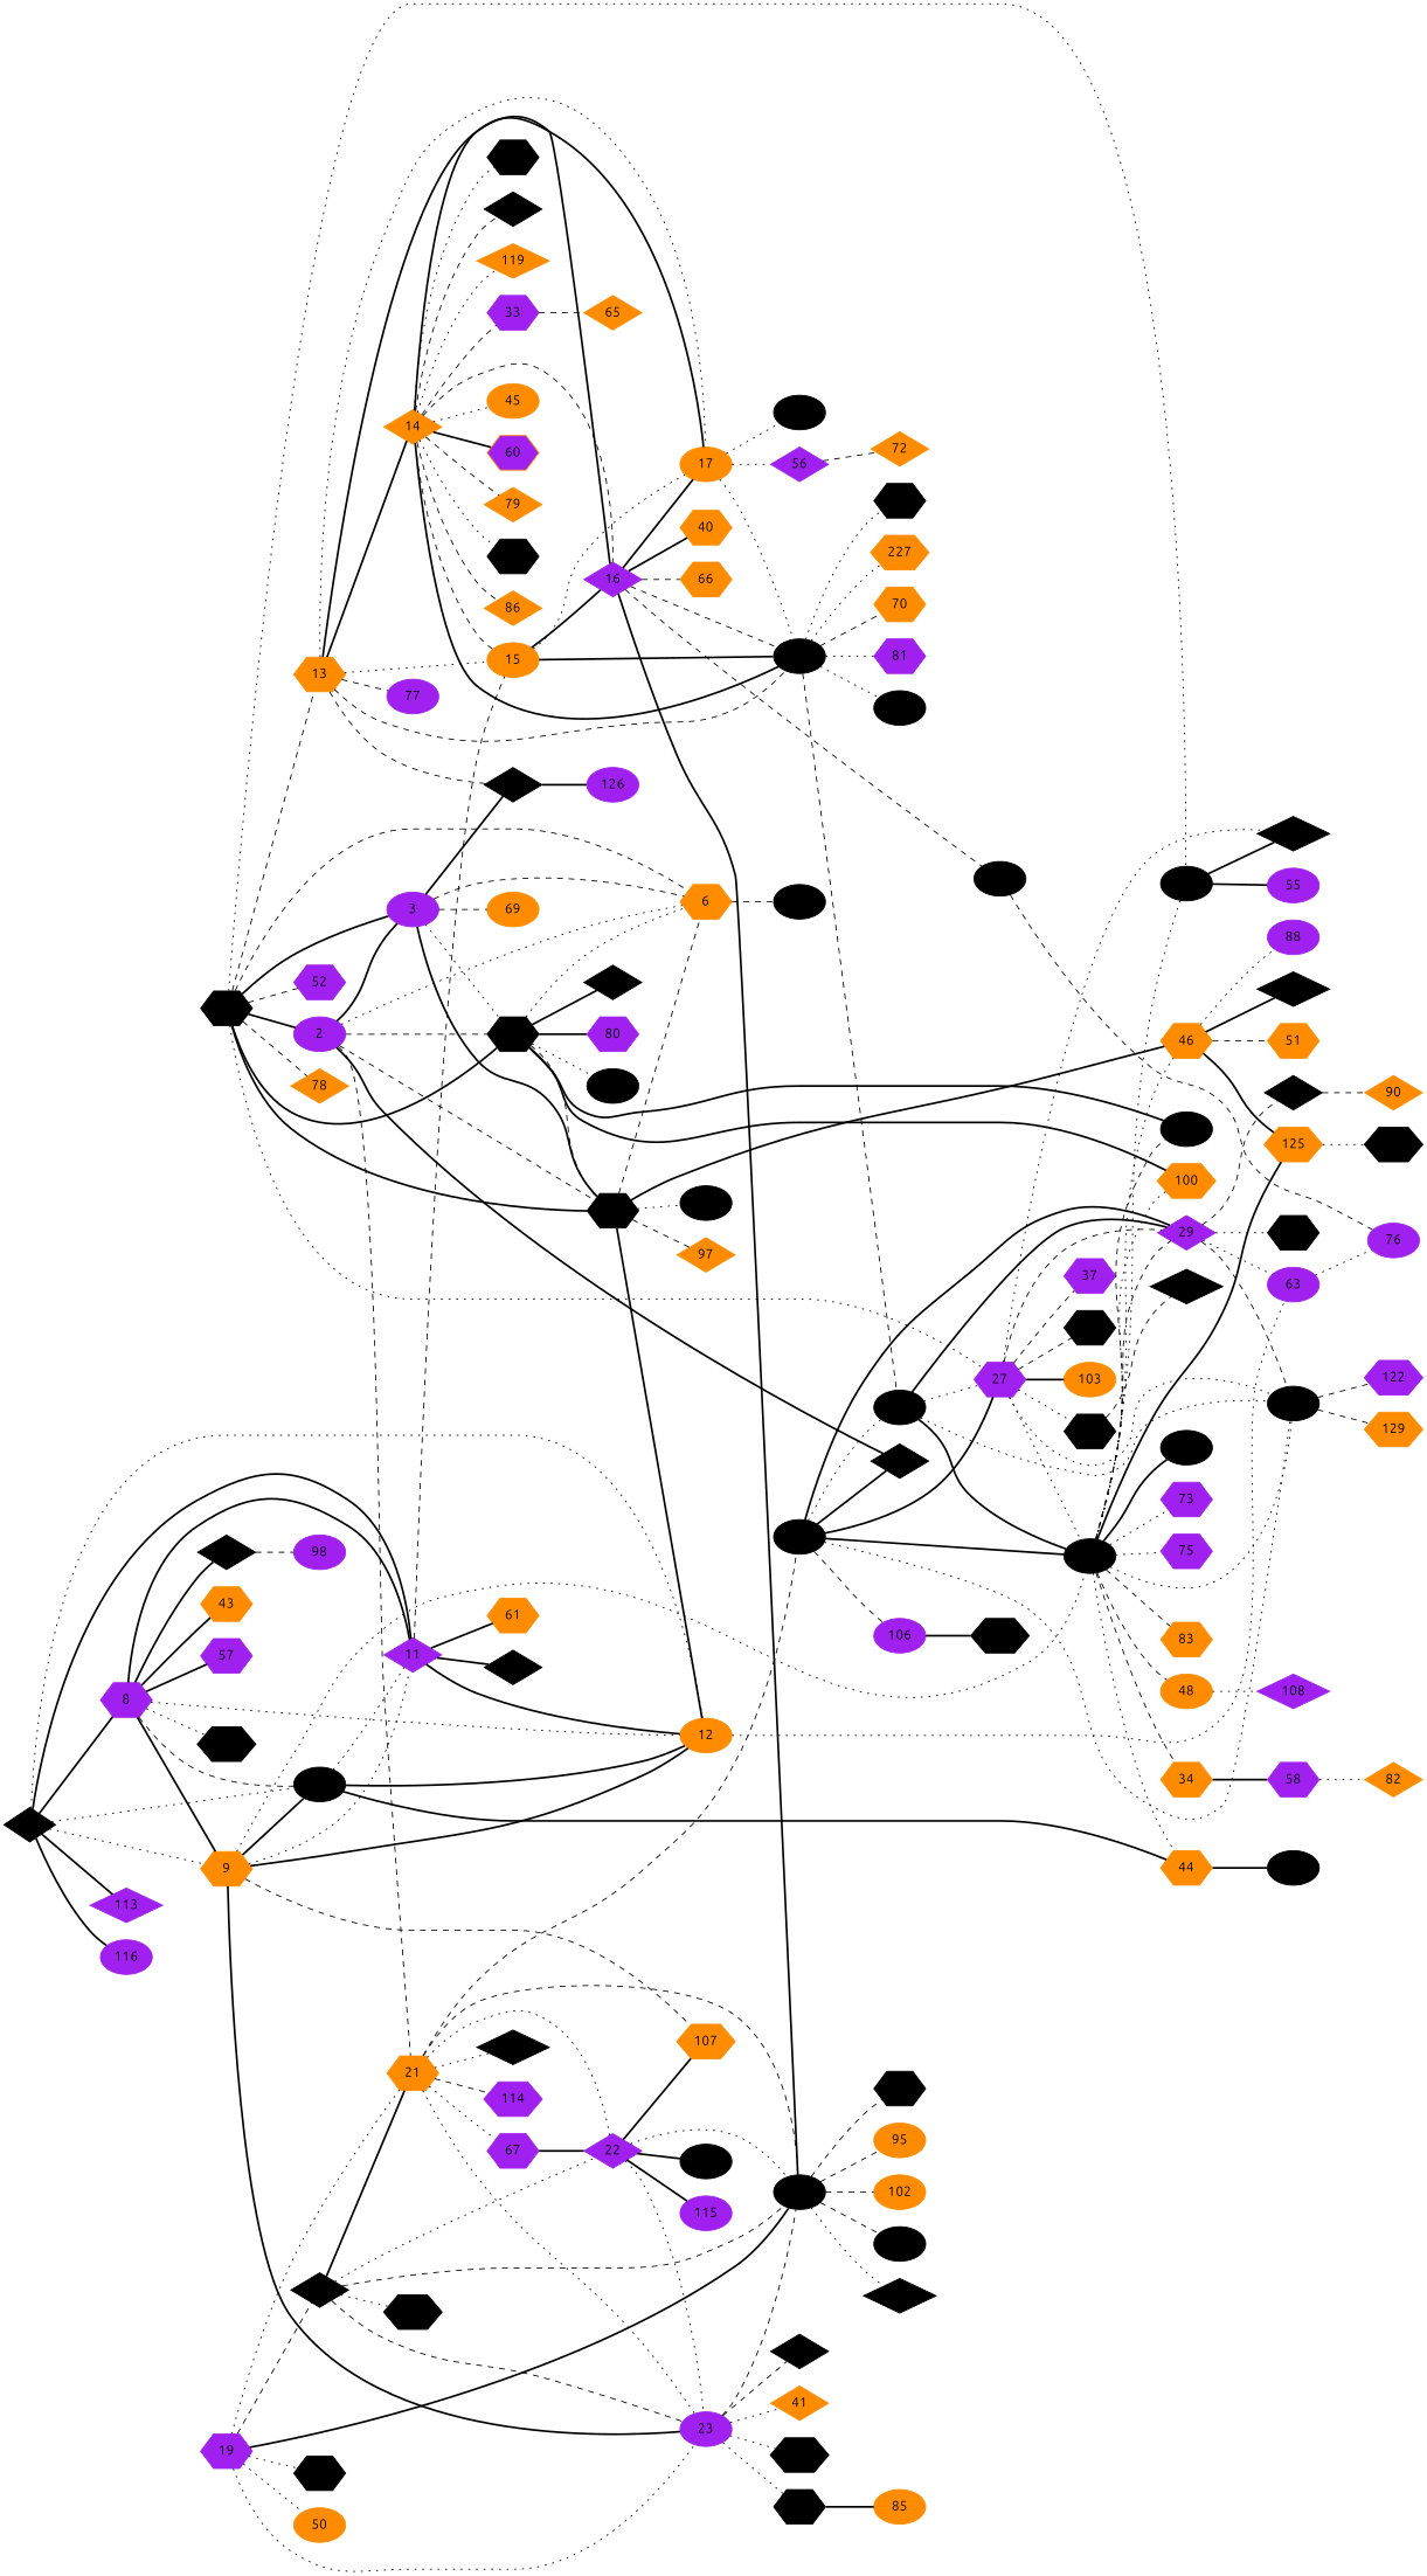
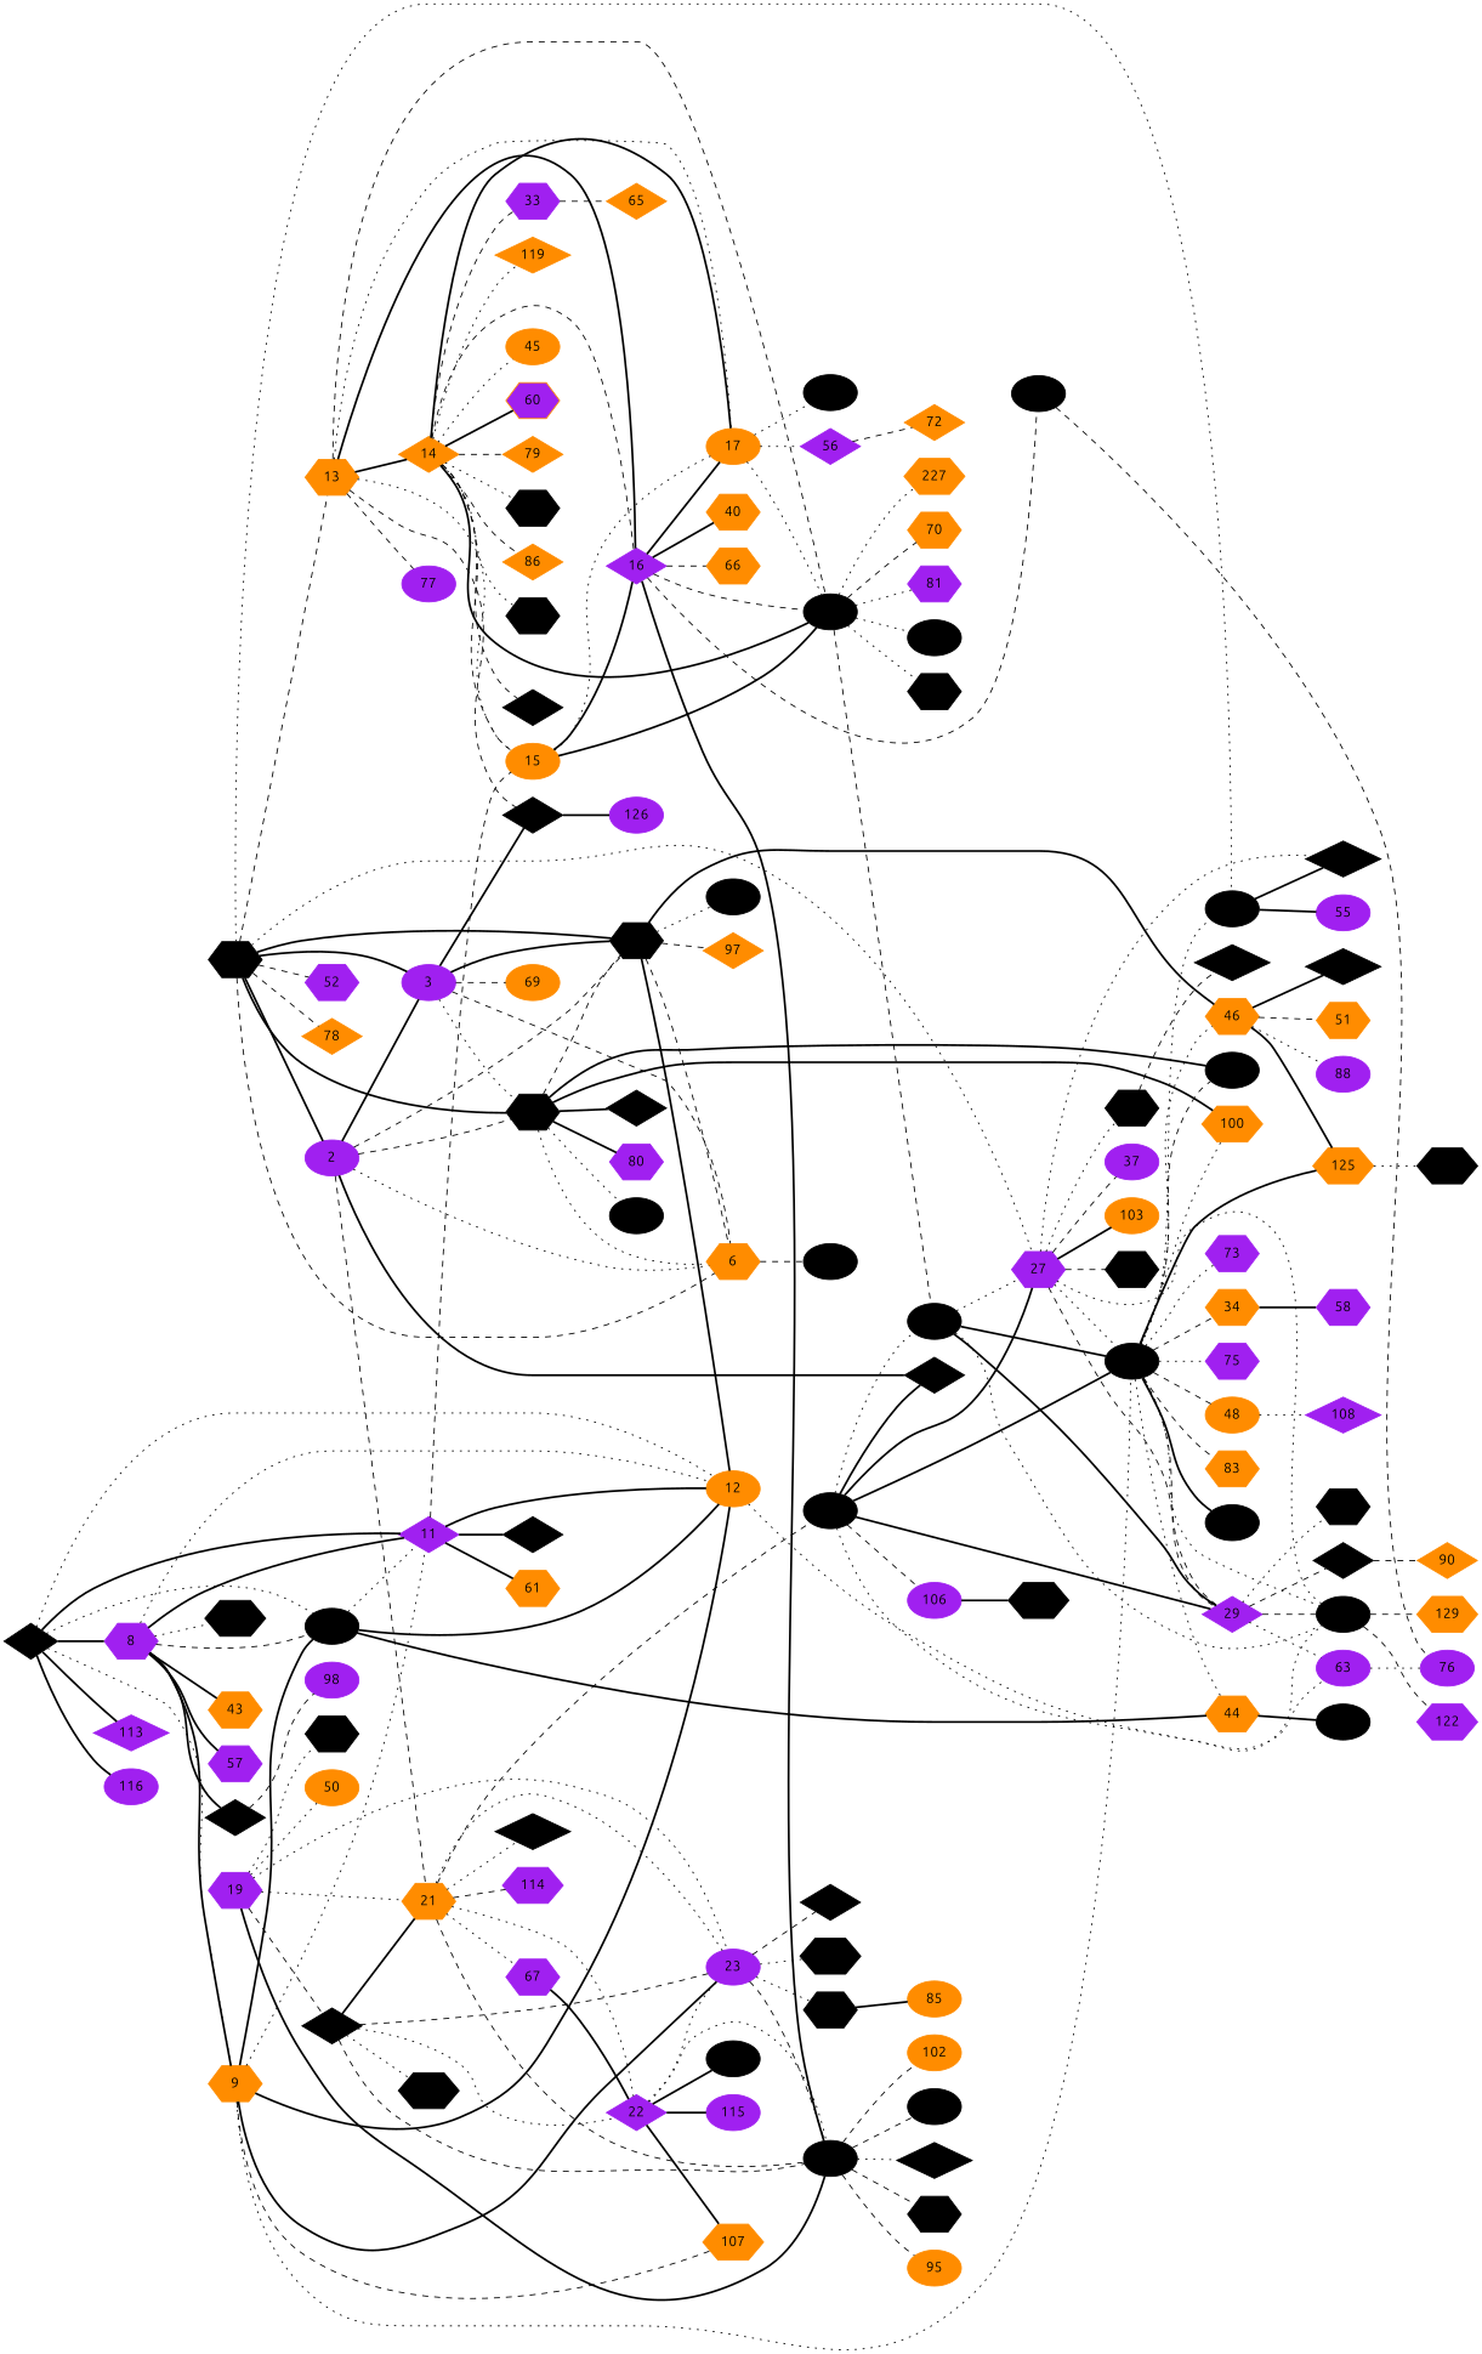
  graph {
    fontname=Ubuntu
    rankdir=LR
    node [color=black fontname=Ubuntu shape=hexagon style=filled]
    edge [fontname=Ubuntu style=dotted]
    2 [color=purple shape=ellipse]
    1
    3 [color=purple shape=ellipse]
    4
    5
    6 [color=darkorange]
    13 [color=darkorange]
    27 [color=purple]
    52 [color=purple]
    54 [shape=ellipse]
    78 [color=darkorange shape=diamond]
    21 [color=darkorange]
    38 [shape=diamond]
    35 [shape=diamond]
    69 [color=darkorange shape=ellipse]
    71 [shape=diamond]
    80 [color=purple]
    93 [shape=ellipse]
    100 [color=darkorange]
    124 [shape=ellipse]
    12 [color=darkorange shape=ellipse]
    31 [shape=ellipse]
    46 [color=darkorange]
    97 [color=darkorange shape=diamond]
    53 [shape=ellipse]
    15 [color=darkorange shape=ellipse]
    14 [color=darkorange shape=diamond]
    16 [color=purple shape=diamond]
    17 [color=darkorange shape=ellipse]
    18 [shape=ellipse]
    77 [color=purple shape=ellipse]
    28 [shape=ellipse]
    29 [color=purple shape=diamond]
    30 [shape=ellipse]
-   37 [color=purple]
+   37 [color=purple shape=ellipse]
    62
    68
    103 [color=darkorange shape=ellipse]
    120 [shape=diamond]
    55 [color=purple shape=ellipse]
    23 [color=purple shape=ellipse]
    24 [shape=ellipse]
    22 [color=purple shape=diamond]
    25 [shape=ellipse]
    67 [color=purple]
    105 [shape=diamond]
    114 [color=purple]
    126 [color=purple shape=ellipse]
    63 [color=purple shape=ellipse]
    125 [color=darkorange]
    51 [color=darkorange]
    88 [color=purple shape=ellipse]
    110 [shape=diamond]
    7 [shape=diamond]
    8 [color=purple]
    9 [color=darkorange]
    10 [shape=ellipse]
    11 [color=purple shape=diamond]
    113 [color=purple shape=diamond]
    116 [color=purple shape=ellipse]
    43 [color=darkorange]
    57 [color=purple]
    89 [shape=diamond]
    111
    107 [color=darkorange]
    44 [color=darkorange]
    39 [shape=diamond]
    61 [color=darkorange]
    98 [color=purple shape=ellipse]
-   41 [color=darkorange shape=diamond]
    47
    96 [shape=diamond]
    117
    34 [color=darkorange]
    48 [color=darkorange shape=ellipse]
    73 [color=purple]
    75 [color=purple]
    83 [color=darkorange]
    92 [shape=ellipse]
    64 [shape=ellipse]
    76 [color=purple shape=ellipse]
    33 [color=purple]
    45 [color=darkorange shape=ellipse]
    60 [color=darkorange fillcolor=purple]
    79 [color=darkorange shape=diamond]
    84
    86 [color=darkorange shape=diamond]
    91
    99 [shape=diamond]
    119 [color=darkorange shape=diamond]
    40 [color=darkorange]
    66 [color=darkorange]
    74 [shape=ellipse]
    56 [color=purple shape=diamond]
    118 [shape=ellipse]
    26 [shape=ellipse]
    70 [color=darkorange]
    81 [color=purple]
    87 [shape=ellipse]
    94
    n101 [color=darkorange label=227]
    65 [color=darkorange shape=diamond]
    32
    95 [color=darkorange shape=ellipse]
    102 [color=darkorange shape=ellipse]
    104 [shape=ellipse]
    123 [shape=diamond]
    72 [color=darkorange shape=diamond]
    19 [color=purple]
    20 [shape=diamond]
    36
    50 [color=darkorange shape=ellipse]
    112
    109 [shape=ellipse]
    115 [color=purple shape=ellipse]
    106 [color=purple shape=ellipse]
    85 [color=darkorange shape=ellipse]
    49
    59 [shape=diamond]
    122 [color=purple]
    129 [color=darkorange]
    121
    101 [shape=diamond]
    58 [color=purple]
    108 [color=purple shape=diamond]
    128
    90 [color=darkorange shape=diamond]
-   82 [color=darkorange shape=diamond]
    2 -- 3 [style=bold]
    2 -- 4 [style=dashed]
    2 -- 5 [style=dashed]
    2 -- 6
    2 -- 21 [style=dashed]
    2 -- 38 [style=bold]
    1 -- 2 [style=bold]
    1 -- 3 [style=bold]
    1 -- 4 [style=bold]
    1 -- 5 [style=bold]
    1 -- 6 [style=dashed]
    1 -- 13 [style=dashed]
    1 -- 27
    1 -- 52 [style=dashed]
    1 -- 54
    1 -- 78 [style=dashed]
    3 -- 4
    3 -- 5 [style=bold]
    3 -- 6 [style=dashed]
    3 -- 35 [style=bold]
    3 -- 69 [style=dashed]
    4 -- 5 [style=dashed]
    4 -- 6
    4 -- 71 [style=bold]
    4 -- 80 [style=bold]
    4 -- 93
    4 -- 100 [style=bold]
    4 -- 124 [style=bold]
    5 -- 6 [style=dashed]
    5 -- 12 [style=bold]
    5 -- 31
    5 -- 46 [style=bold]
    5 -- 97 [style=dashed]
    6 -- 53 [style=dashed]
    13 -- 35 [style=dashed]
    13 -- 15
    13 -- 14 [style=bold]
    13 -- 16 [style=bold]
    13 -- 17
    13 -- 18 [style=dashed]
    13 -- 77 [style=dashed]
    27 -- 28
    27 -- 29 [style=dashed]
    27 -- 30
    27 -- 37 [style=dashed]
    27 -- 62
    27 -- 68 [style=dashed]
    27 -- 103 [style=bold]
    27 -- 120
    54 -- 120 [style=bold]
    54 -- 55 [style=bold]
    21 -- 23
    21 -- 24 [style=dashed]
    21 -- 22
    21 -- 25 [style=dashed]
    21 -- 67
    21 -- 105
    21 -- 114 [style=dashed]
    35 -- 126 [style=bold]
    12 -- 63
    46 -- 125 [style=bold]
    46 -- 51 [style=dashed]
    46 -- 88
    46 -- 110 [style=bold]
    15 -- 16 [style=bold]
    15 -- 17
    15 -- 18 [style=bold]
    14 -- 15 [style=dashed]
    14 -- 16 [style=dashed]
    14 -- 17 [style=bold]
    14 -- 18 [style=bold]
    14 -- 33 [style=dashed]
    14 -- 45
    14 -- 60 [style=bold]
    14 -- 79 [style=dashed]
    14 -- 84
    14 -- 86 [style=dashed]
    14 -- 91
    14 -- 99 [style=dashed]
    14 -- 119
    16 -- 17 [style=bold]
    16 -- 18 [style=dashed]
    16 -- 24 [style=bold]
    16 -- 40 [style=bold]
    16 -- 66 [style=dashed]
    16 -- 74 [style=dashed]
    17 -- 18
    17 -- 56
    17 -- 118
    18 -- 26 [style=dashed]
    18 -- 70 [style=dashed]
    18 -- 81
    18 -- 87
    18 -- 94
    18 -- n101
    28 -- 54
    28 -- 100
    28 -- 124 [style=dashed]
    28 -- 46
    28 -- 29 [style=dashed]
    28 -- 30
    28 -- 125 [style=bold]
    28 -- 44
    28 -- 34 [style=dashed]
    28 -- 48 [style=dashed]
    28 -- 73
    28 -- 75
    28 -- 83 [style=dashed]
    28 -- 92 [style=bold]
    29 -- 30 [style=dashed]
    29 -- 63
    29 -- 49
    29 -- 59 [style=dashed]
    30 -- 122 [style=dashed]
    30 -- 129 [style=dashed]
    62 -- 101 [style=dashed]
    23 -- 24 [style=dashed]
-   23 -- 41
    23 -- 47
    23 -- 96 [style=dashed]
    23 -- 117
    24 -- 32 [style=dashed]
    24 -- 95 [style=dashed]
    24 -- 102 [style=dashed]
    24 -- 104 [style=dashed]
    24 -- 123
    22 -- 23
    22 -- 24
    22 -- 107 [style=bold]
    22 -- 109 [style=bold]
    22 -- 115 [style=bold]
    25 -- 27 [style=bold]
    25 -- 38 [style=bold]
    25 -- 28 [style=bold]
    25 -- 29 [style=bold]
    25 -- 30
    25 -- 26
    25 -- 106 [style=dashed]
    67 -- 22 [style=bold]
    63 -- 76
    125 -- 128
    7 -- 12
    7 -- 8 [style=bold]
    7 -- 9
    7 -- 10
    7 -- 11 [style=bold]
    7 -- 113 [style=bold]
    7 -- 116 [style=bold]
    8 -- 12
    8 -- 9 [style=bold]
    8 -- 10 [style=dashed]
    8 -- 11 [style=bold]
    8 -- 43 [style=bold]
    8 -- 57 [style=bold]
    8 -- 89 [style=bold]
    8 -- 111
    9 -- 12 [style=bold]
    9 -- 28
    9 -- 23 [style=bold]
    9 -- 10 [style=bold]
    9 -- 11
    9 -- 107 [style=dashed]
    10 -- 12 [style=bold]
    10 -- 11
    10 -- 44 [style=bold]
    11 -- 12 [style=bold]
    11 -- 15 [style=dashed]
    11 -- 39 [style=bold]
    11 -- 61 [style=bold]
    89 -- 98 [style=dashed]
    44 -- 64 [style=bold]
    47 -- 85 [style=bold]
    34 -- 58 [style=bold]
    48 -- 108
    33 -- 65 [style=dashed]
    74 -- 76 [style=dashed]
    56 -- 72 [style=dashed]
    26 -- 27
    26 -- 28 [style=bold]
    26 -- 29 [style=bold]
    26 -- 30
    19 -- 21
    19 -- 23
    19 -- 24 [style=bold]
    19 -- 20 [style=dashed]
    19 -- 36
    19 -- 50
    20 -- 21 [style=bold]
    20 -- 23 [style=dashed]
    20 -- 24 [style=dashed]
    20 -- 22
    20 -- 112
    106 -- 121 [style=bold]
    59 -- 90 [style=dashed]
-   58 -- 82
  }
